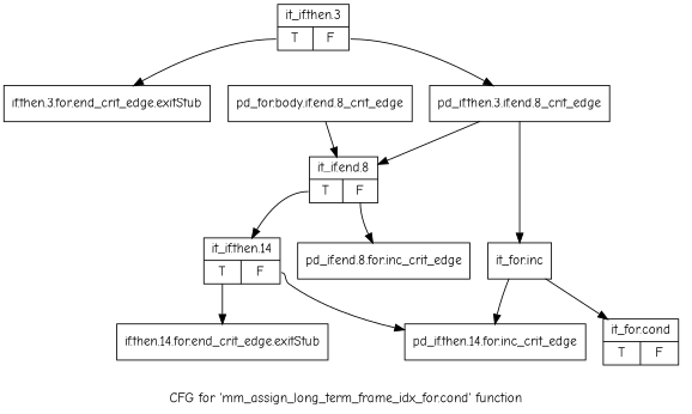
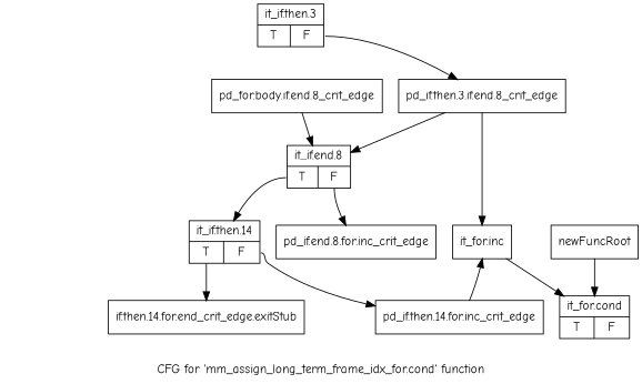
  digraph {
    fontname="Comic Neue"
    label="CFG for 'mm_assign_long_term_frame_idx_for.cond' function"
    node [fontname="Comic Neue" shape=record]
    edge [fontname="Comic Neue"]
+   n1 [label="{newFuncRoot}"]
    n2 [label="{it_for.cond|{<s0>T|<s1>F}}"]
-   n3 [label="{if.then.3.for.end_crit_edge.exitStub}"]
    n4 [label="{if.then.14.for.end_crit_edge.exitStub}"]
    n5 [label="{it_if.then.3|{<s0>T|<s1>F}}"]
    n6 [label="{pd_if.then.3.if.end.8_crit_edge}"]
    n7 [label="{pd_for.body.if.end.8_crit_edge}"]
    n8 [label="{it_if.end.8|{<s0>T|<s1>F}}"]
    n9 [label="{it_for.inc}"]
    n10 [label="{it_if.then.14|{<s0>T|<s1>F}}"]
    n11 [label="{pd_if.end.8.for.inc_crit_edge}"]
    n12 [label="{pd_if.then.14.for.inc_crit_edge}"]
-   n5 -> n3 [tailport=s0]
+   n1 -> n2
    n5 -> n6 [tailport=s1]
    n6 -> n8
    n6 -> n9
    n7 -> n8
    n8 -> n10 [tailport=s0]
    n8 -> n11 [tailport=s1]
    n9 -> n2
    n10 -> n4 [tailport=s0]
    n10 -> n12 [tailport=s1]
-   n9 -> n12
+   n12 -> n9
  }
